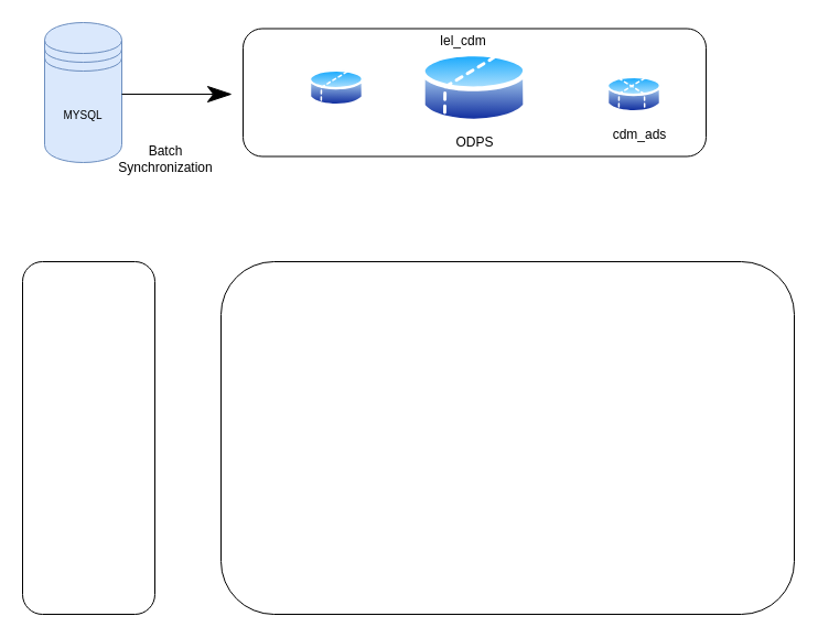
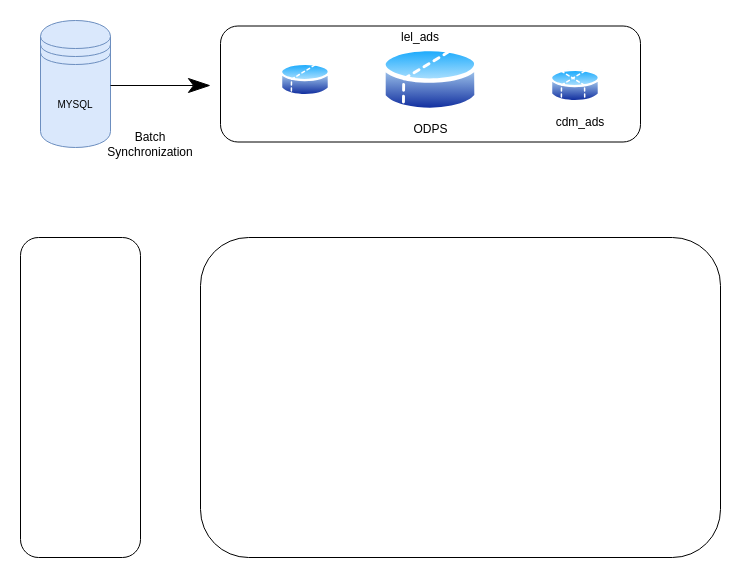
  <mxCell id="0" />
  <mxCell id="1" parent="0" />
  <mxCell id="2" value="&lt;font style=&quot;font-size: 10px&quot;&gt;MYSQL&lt;/font&gt;" style="shape=datastore;whiteSpace=wrap;html=1;fillColor=#dae8fc;strokeColor=#6c8ebf;" parent="1" vertex="1"><mxGeometry x="40" y="20" width="70" height="127" as="geometry" /></mxCell>
  <mxCell id="3" value="" style="rounded=1;whiteSpace=wrap;html=1;" parent="1" vertex="1"><mxGeometry x="220" y="25.5" width="420" height="116" as="geometry" /></mxCell>
  <mxCell id="4" value="ODPS" style="aspect=fixed;perimeter=ellipsePerimeter;html=1;align=center;shadow=0;dashed=0;spacingTop=3;image;image=img/lib/active_directory/database_partition_2.svg;fontFamily=Helvetica;fontSize=12;fontColor=#000000;gradientColor=none;" parent="1" vertex="1"><mxGeometry x="260" y="47" width="340" height="65" as="geometry" /></mxCell>
  <mxCell id="5" value="" style="aspect=fixed;perimeter=ellipsePerimeter;html=1;align=center;shadow=0;dashed=0;spacingTop=3;image;image=img/lib/active_directory/database_partition_2.svg;gradientColor=none;" parent="1" vertex="1"><mxGeometry x="280" y="61" width="50" height="37" as="geometry" /></mxCell>
  <mxCell id="6" value="" style="aspect=fixed;perimeter=ellipsePerimeter;html=1;align=center;shadow=0;dashed=0;spacingTop=3;image;image=img/lib/active_directory/database_partition_4.svg;gradientColor=none;" parent="1" vertex="1"><mxGeometry x="550" y="67" width="50" height="37" as="geometry" /></mxCell>
  <mxCell id="7" value="cdm_ads" style="text;html=1;strokeColor=none;fillColor=none;align=center;verticalAlign=middle;whiteSpace=wrap;rounded=0;" parent="1" vertex="1"><mxGeometry x="560" y="112" width="40" height="20" as="geometry" /></mxCell>
- <mxCell id="8" value="lel_cdm" style="text;html=1;strokeColor=none;fillColor=none;align=center;verticalAlign=middle;whiteSpace=wrap;rounded=0;" parent="1" vertex="1"><mxGeometry x="400" y="27" width="40" height="20" as="geometry" /></mxCell>
+ <mxCell id="8" value="lel_ads" style="text;html=1;strokeColor=none;fillColor=none;align=center;verticalAlign=middle;whiteSpace=wrap;rounded=0;" parent="1" vertex="1"><mxGeometry x="400" y="27" width="40" height="20" as="geometry" /></mxCell>
  <mxCell id="9" value="" style="endArrow=classicThin;html=1;strokeWidth=1;endSize=20;" parent="1" edge="1"><mxGeometry width="100" relative="1" as="geometry"><mxPoint x="110" y="85" as="sourcePoint" /><mxPoint x="210" y="85" as="targetPoint" /></mxGeometry></mxCell>
  <mxCell id="10" value="Batch Synchronization" style="text;html=1;strokeColor=none;fillColor=none;align=center;verticalAlign=middle;whiteSpace=wrap;rounded=0;" parent="1" vertex="1"><mxGeometry x="130" y="134" width="40" height="20" as="geometry" /></mxCell>
  <mxCell id="11" value="&lt;font style=&quot;font-size: 9px&quot;&gt;LNP&lt;/font&gt;" style="text;html=1;strokeColor=none;fillColor=none;align=center;verticalAlign=middle;whiteSpace=wrap;rounded=0;" vertex="1" parent="1"><mxGeometry x="20" y="327" width="40" height="20" as="geometry" /></mxCell>
  <mxCell id="12" value="&lt;font style=&quot;font-size: 9px&quot;&gt;LOP&lt;/font&gt;" style="text;html=1;strokeColor=none;fillColor=none;align=center;verticalAlign=middle;whiteSpace=wrap;rounded=0;" vertex="1" parent="1"><mxGeometry x="20" y="347" width="40" height="20" as="geometry" /></mxCell>
  <mxCell id="13" value="" style="rounded=1;whiteSpace=wrap;html=1;shadow=0;comic=0;glass=0;" vertex="1" parent="1"><mxGeometry x="20" y="237" width="120" height="320" as="geometry" /></mxCell>
  <mxCell id="14" value="" style="rounded=1;whiteSpace=wrap;html=1;shadow=0;comic=0;glass=0;" vertex="1" parent="1"><mxGeometry x="200" y="237" width="520" height="320" as="geometry" /></mxCell>
